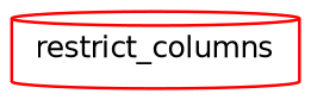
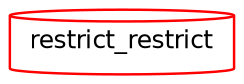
  digraph {
    rankdir=LR
-   n1 [color=red fillcolor=white fontname=Helvetica fontsize=10 height=0.2 label=restrict_columns shape=cylinder style=filled width=0.4]
+   n1 [color=red fillcolor=white fontname=Helvetica fontsize=10 height=0.2 label=restrict_restrict shape=cylinder style=filled width=0.4]
  }
